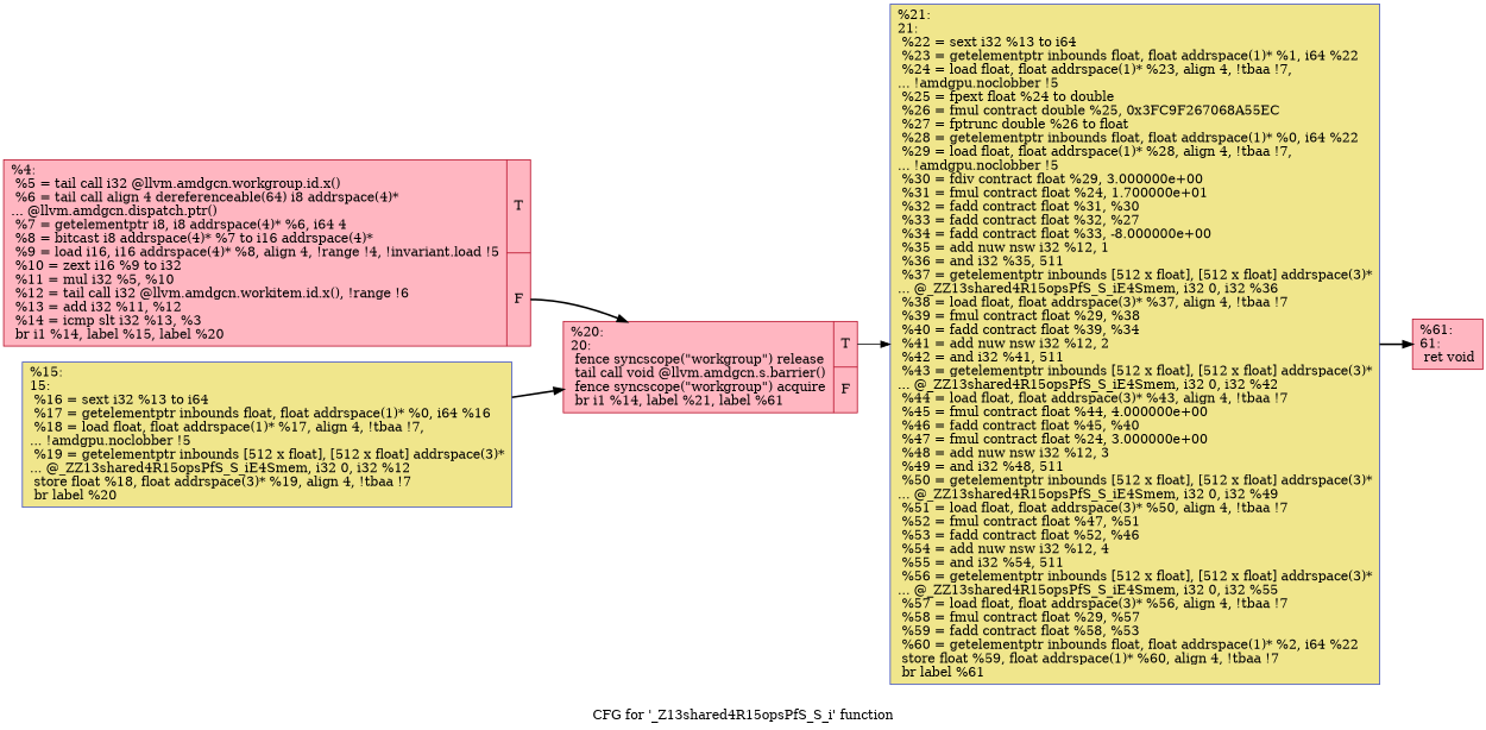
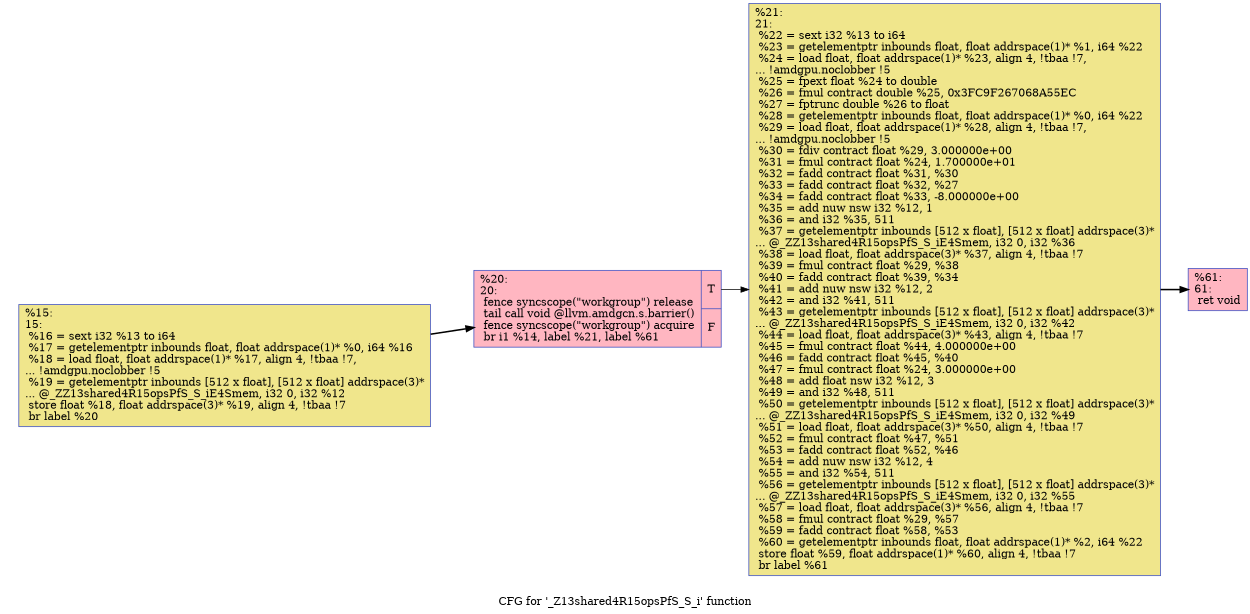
  digraph {
    label="CFG for '_Z13shared4R15opsPfS_S_i' function"
    rankdir=LR
    node [color="#b70d28ff" fillcolor=lightpink shape=record style=filled]
    edge [style=bold]
-   n1 [label="{%4:\l  %5 = tail call i32 @llvm.amdgcn.workgroup.id.x()\l  %6 = tail call align 4 dereferenceable(64) i8 addrspace(4)*\l... @llvm.amdgcn.dispatch.ptr()\l  %7 = getelementptr i8, i8 addrspace(4)* %6, i64 4\l  %8 = bitcast i8 addrspace(4)* %7 to i16 addrspace(4)*\l  %9 = load i16, i16 addrspace(4)* %8, align 4, !range !4, !invariant.load !5\l  %10 = zext i16 %9 to i32\l  %11 = mul i32 %5, %10\l  %12 = tail call i32 @llvm.amdgcn.workitem.id.x(), !range !6\l  %13 = add i32 %11, %12\l  %14 = icmp slt i32 %13, %3\l  br i1 %14, label %15, label %20\l|{<s0>T|<s1>F}}"]
-   n2 [label="{%20:\l20:                                               \l  fence syncscope(\"workgroup\") release\l  tail call void @llvm.amdgcn.s.barrier()\l  fence syncscope(\"workgroup\") acquire\l  br i1 %14, label %21, label %61\l|{<s0>T|<s1>F}}"]
+   n2 [color="#3d50c3ff" label="{%20:\l20:                                               \l  fence syncscope(\"workgroup\") release\l  tail call void @llvm.amdgcn.s.barrier()\l  fence syncscope(\"workgroup\") acquire\l  br i1 %14, label %21, label %61\l|{<s0>T|<s1>F}}"]
    n3 [color="#3d50c3ff" fillcolor=khaki label="{%15:\l15:                                               \l  %16 = sext i32 %13 to i64\l  %17 = getelementptr inbounds float, float addrspace(1)* %0, i64 %16\l  %18 = load float, float addrspace(1)* %17, align 4, !tbaa !7,\l... !amdgpu.noclobber !5\l  %19 = getelementptr inbounds [512 x float], [512 x float] addrspace(3)*\l... @_ZZ13shared4R15opsPfS_S_iE4Smem, i32 0, i32 %12\l  store float %18, float addrspace(3)* %19, align 4, !tbaa !7\l  br label %20\l}"]
-   n4 [color="#3d50c3ff" fillcolor=khaki label="{%21:\l21:                                               \l  %22 = sext i32 %13 to i64\l  %23 = getelementptr inbounds float, float addrspace(1)* %1, i64 %22\l  %24 = load float, float addrspace(1)* %23, align 4, !tbaa !7,\l... !amdgpu.noclobber !5\l  %25 = fpext float %24 to double\l  %26 = fmul contract double %25, 0x3FC9F267068A55EC\l  %27 = fptrunc double %26 to float\l  %28 = getelementptr inbounds float, float addrspace(1)* %0, i64 %22\l  %29 = load float, float addrspace(1)* %28, align 4, !tbaa !7,\l... !amdgpu.noclobber !5\l  %30 = fdiv contract float %29, 3.000000e+00\l  %31 = fmul contract float %24, 1.700000e+01\l  %32 = fadd contract float %31, %30\l  %33 = fadd contract float %32, %27\l  %34 = fadd contract float %33, -8.000000e+00\l  %35 = add nuw nsw i32 %12, 1\l  %36 = and i32 %35, 511\l  %37 = getelementptr inbounds [512 x float], [512 x float] addrspace(3)*\l... @_ZZ13shared4R15opsPfS_S_iE4Smem, i32 0, i32 %36\l  %38 = load float, float addrspace(3)* %37, align 4, !tbaa !7\l  %39 = fmul contract float %29, %38\l  %40 = fadd contract float %39, %34\l  %41 = add nuw nsw i32 %12, 2\l  %42 = and i32 %41, 511\l  %43 = getelementptr inbounds [512 x float], [512 x float] addrspace(3)*\l... @_ZZ13shared4R15opsPfS_S_iE4Smem, i32 0, i32 %42\l  %44 = load float, float addrspace(3)* %43, align 4, !tbaa !7\l  %45 = fmul contract float %44, 4.000000e+00\l  %46 = fadd contract float %45, %40\l  %47 = fmul contract float %24, 3.000000e+00\l  %48 = add nuw nsw i32 %12, 3\l  %49 = and i32 %48, 511\l  %50 = getelementptr inbounds [512 x float], [512 x float] addrspace(3)*\l... @_ZZ13shared4R15opsPfS_S_iE4Smem, i32 0, i32 %49\l  %51 = load float, float addrspace(3)* %50, align 4, !tbaa !7\l  %52 = fmul contract float %47, %51\l  %53 = fadd contract float %52, %46\l  %54 = add nuw nsw i32 %12, 4\l  %55 = and i32 %54, 511\l  %56 = getelementptr inbounds [512 x float], [512 x float] addrspace(3)*\l... @_ZZ13shared4R15opsPfS_S_iE4Smem, i32 0, i32 %55\l  %57 = load float, float addrspace(3)* %56, align 4, !tbaa !7\l  %58 = fmul contract float %29, %57\l  %59 = fadd contract float %58, %53\l  %60 = getelementptr inbounds float, float addrspace(1)* %2, i64 %22\l  store float %59, float addrspace(1)* %60, align 4, !tbaa !7\l  br label %61\l}"]
-   n5 [label="{%61:\l61:                                               \l  ret void\l}"]
-   n1 -> n2 [tailport=s1]
+   n4 [color="#3d50c3ff" fillcolor=khaki label="{%21:\l21:                                               \l  %22 = sext i32 %13 to i64\l  %23 = getelementptr inbounds float, float addrspace(1)* %1, i64 %22\l  %24 = load float, float addrspace(1)* %23, align 4, !tbaa !7,\l... !amdgpu.noclobber !5\l  %25 = fpext float %24 to double\l  %26 = fmul contract double %25, 0x3FC9F267068A55EC\l  %27 = fptrunc double %26 to float\l  %28 = getelementptr inbounds float, float addrspace(1)* %0, i64 %22\l  %29 = load float, float addrspace(1)* %28, align 4, !tbaa !7,\l... !amdgpu.noclobber !5\l  %30 = fdiv contract float %29, 3.000000e+00\l  %31 = fmul contract float %24, 1.700000e+01\l  %32 = fadd contract float %31, %30\l  %33 = fadd contract float %32, %27\l  %34 = fadd contract float %33, -8.000000e+00\l  %35 = add nuw nsw i32 %12, 1\l  %36 = and i32 %35, 511\l  %37 = getelementptr inbounds [512 x float], [512 x float] addrspace(3)*\l... @_ZZ13shared4R15opsPfS_S_iE4Smem, i32 0, i32 %36\l  %38 = load float, float addrspace(3)* %37, align 4, !tbaa !7\l  %39 = fmul contract float %29, %38\l  %40 = fadd contract float %39, %34\l  %41 = add nuw nsw i32 %12, 2\l  %42 = and i32 %41, 511\l  %43 = getelementptr inbounds [512 x float], [512 x float] addrspace(3)*\l... @_ZZ13shared4R15opsPfS_S_iE4Smem, i32 0, i32 %42\l  %44 = load float, float addrspace(3)* %43, align 4, !tbaa !7\l  %45 = fmul contract float %44, 4.000000e+00\l  %46 = fadd contract float %45, %40\l  %47 = fmul contract float %24, 3.000000e+00\l  %48 = add float nsw i32 %12, 3\l  %49 = and i32 %48, 511\l  %50 = getelementptr inbounds [512 x float], [512 x float] addrspace(3)*\l... @_ZZ13shared4R15opsPfS_S_iE4Smem, i32 0, i32 %49\l  %51 = load float, float addrspace(3)* %50, align 4, !tbaa !7\l  %52 = fmul contract float %47, %51\l  %53 = fadd contract float %52, %46\l  %54 = add nuw nsw i32 %12, 4\l  %55 = and i32 %54, 511\l  %56 = getelementptr inbounds [512 x float], [512 x float] addrspace(3)*\l... @_ZZ13shared4R15opsPfS_S_iE4Smem, i32 0, i32 %55\l  %57 = load float, float addrspace(3)* %56, align 4, !tbaa !7\l  %58 = fmul contract float %29, %57\l  %59 = fadd contract float %58, %53\l  %60 = getelementptr inbounds float, float addrspace(1)* %2, i64 %22\l  store float %59, float addrspace(1)* %60, align 4, !tbaa !7\l  br label %61\l}"]
+   n5 [color="#3d50c3ff" label="{%61:\l61:                                               \l  ret void\l}"]
    n2 -> n4 [style=solid tailport=s0]
    n3 -> n2
    n4 -> n5
  }
